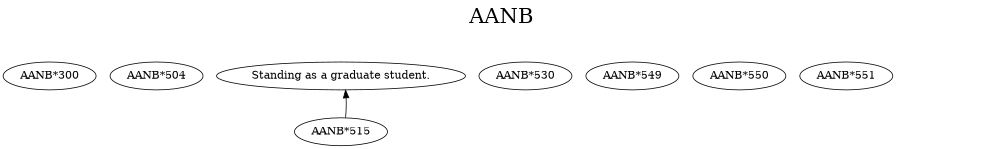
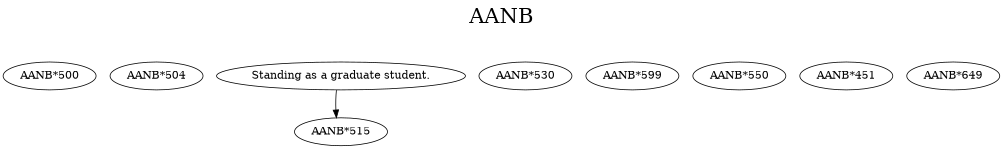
  digraph {
    fontsize=27
    label=AANB
    labelloc=t
-   "AANB*500" [label="AANB*300"]
+   "AANB*500"
    "AANB*504"
    "Standing as a graduate student."
    "AANB*515"
    "AANB*530"
-   "AANB*549"
+   "AANB*549" [label="AANB*599"]
    "AANB*550"
-   "AANB*551"
-   "AANB*515" -> "Standing as a graduate student." [style=solid]
+   "AANB*551" [label="AANB*451"]
+   "AANB*649"
+   "Standing as a graduate student." -> "AANB*515" [style=solid]
  }
